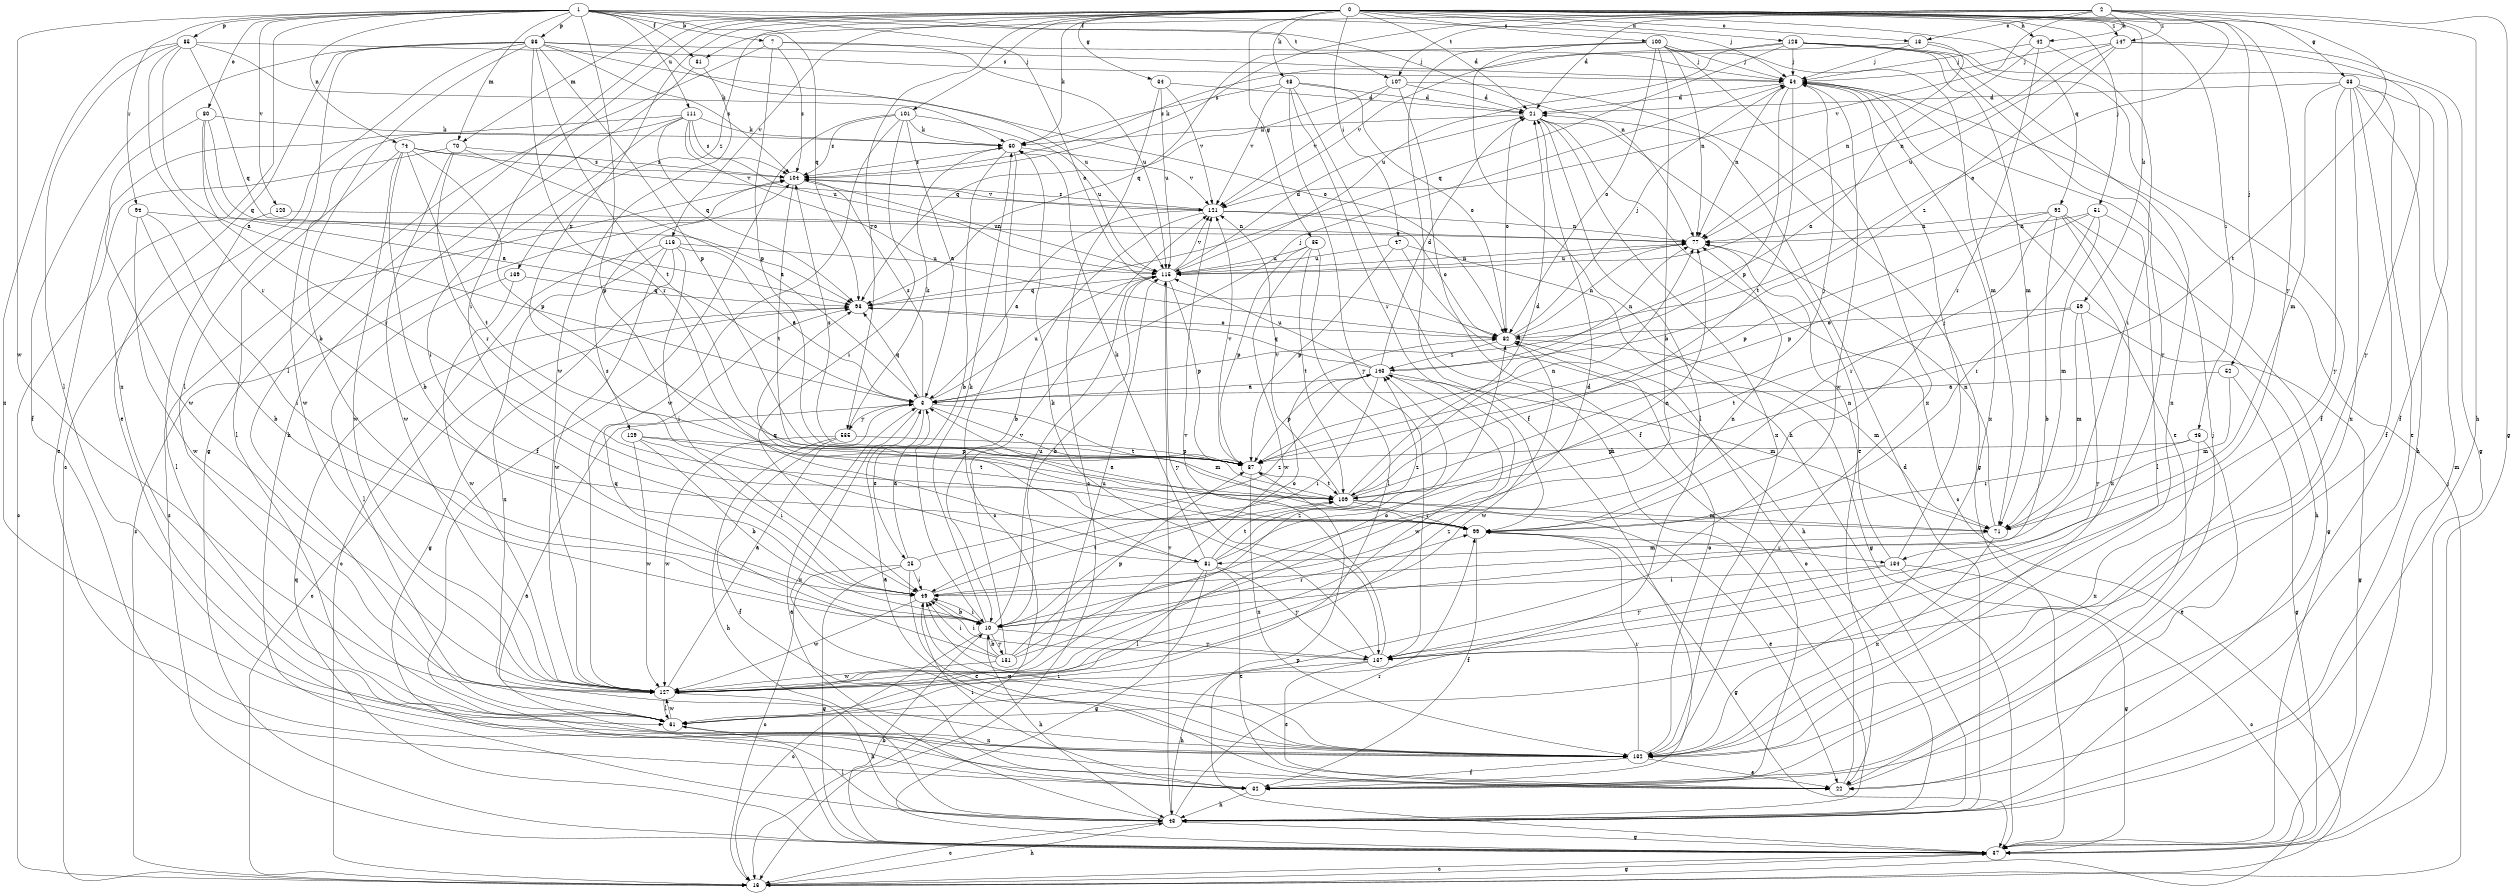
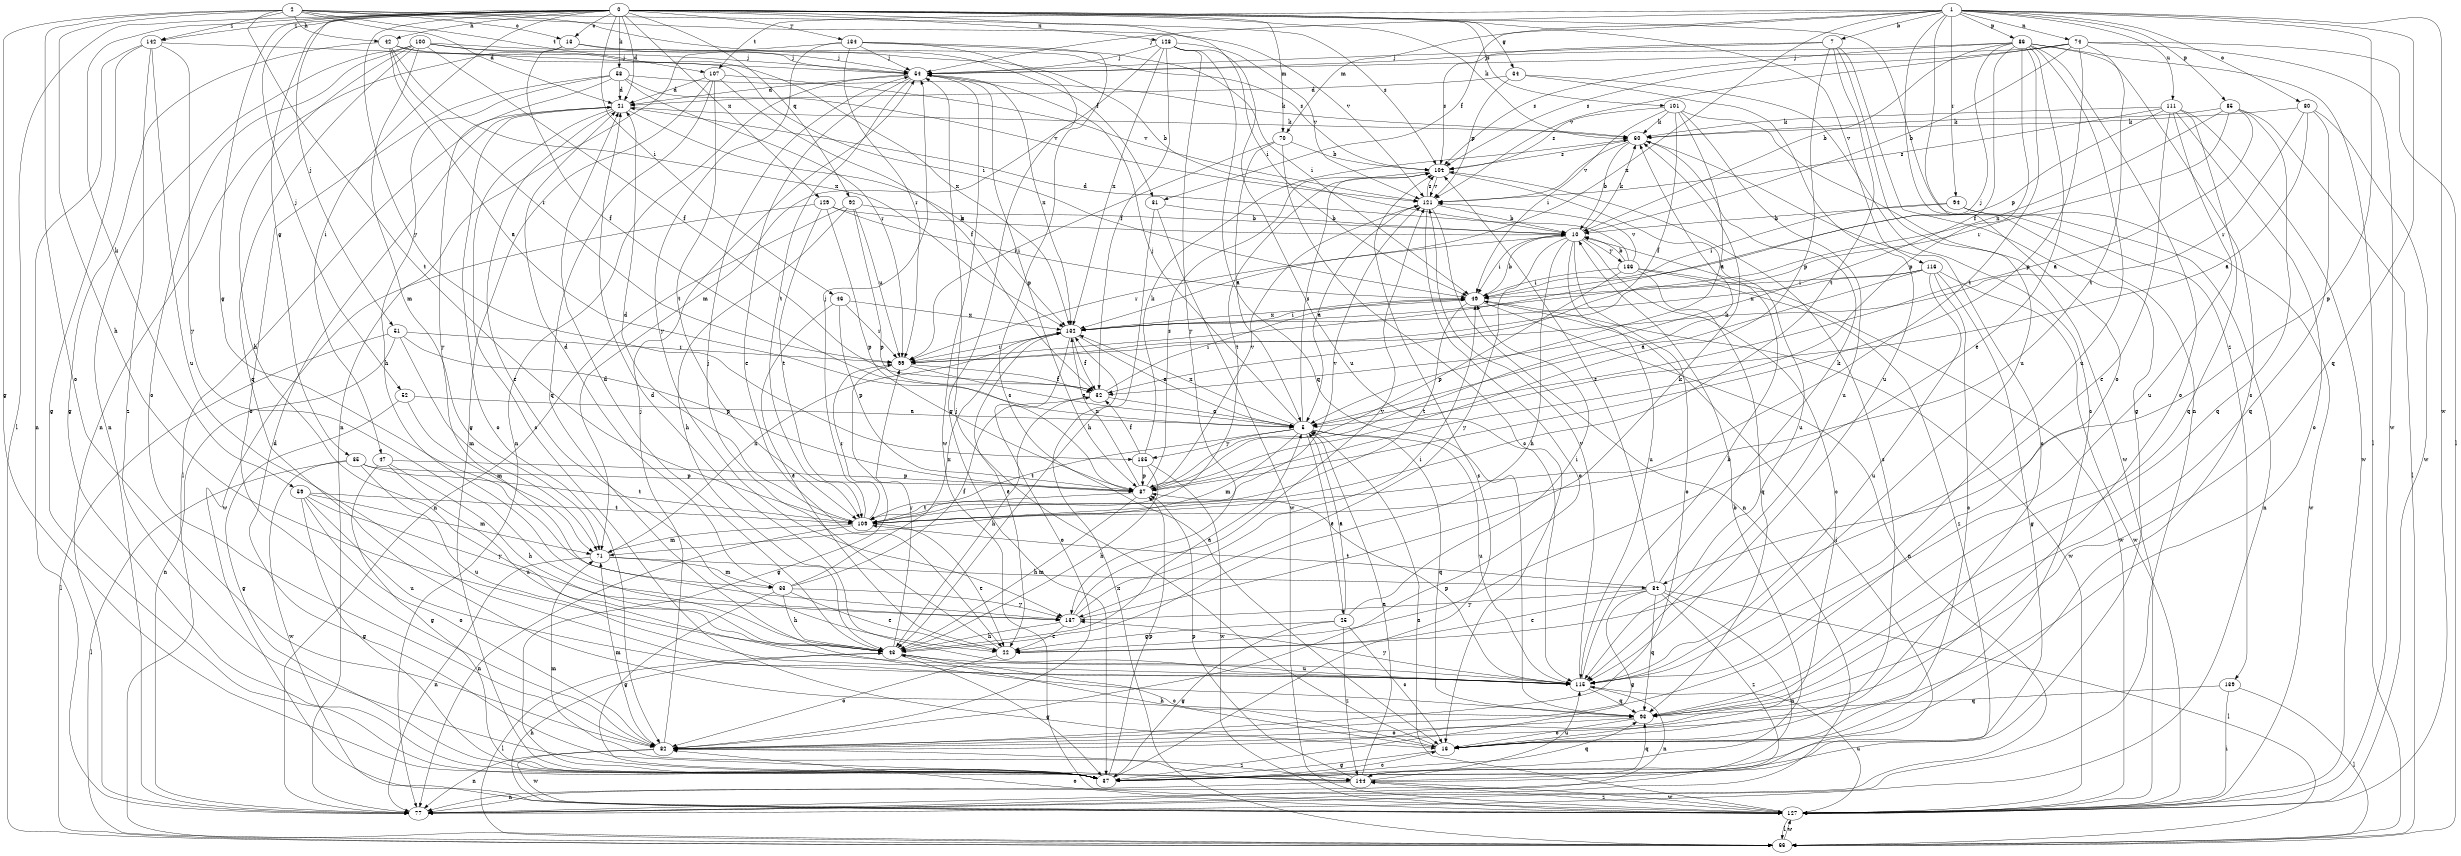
  strict digraph {
    0
    13
    21
    33
    34
    35
    42
    46
    47
    49
    51
    52
-   58 [label=48]
+   58
    59
    60
-   66 [label=61]
+   66
    70
    92
    100
    101
    116
    128
    129
    134
-   135 [label=535]
+   135
    139
-   142 [label=147]
+   142
    54
    77
    104
    32
    82
    132
    16
    n35 [label=22]
    37
    43
    71
    137
    121
    115
    127
    109
    87
-   5 [label=3]
+   5
    99
    10
    93
-   144 [label=143]
+   144
    1
    7
    31
    74
    80
-   84 [label=81]
+   84
    85
    86
    94
    107
    111
-   120
    2
    25
-   136 [label=131]
+   136
    0 -> 13 [label=c]
    0 -> 21 [label=d]
    0 -> 33 [label=g]
    0 -> 34 [label=g]
    0 -> 35 [label=g]
    0 -> 42 [label=h]
    0 -> 46 [label=i]
    0 -> 47 [label=i]
    0 -> 49 [label=i]
    0 -> 51 [label=j]
    0 -> 52 [label=j]
    0 -> 58 [label=k]
    0 -> 59 [label=k]
    0 -> 60 [label=k]
    0 -> 66 [label=l]
    0 -> 70 [label=m]
    0 -> 92 [label=q]
-   0 -> 100 [label=s]
    0 -> 101 [label=s]
    0 -> 116 [label=v]
    0 -> 128 [label=x]
    0 -> 129 [label=x]
    0 -> 134 [label=y]
    0 -> 135 [label=y]
    0 -> 139 [label=z]
    0 -> 142 [label=z]
    13 -> 54 [label=j]
    13 -> 77 [label=n]
    13 -> 104 [label=s]
    13 -> 32 [label=f]
    21 -> 60 [label=k]
    21 -> 66 [label=l]
    21 -> 82 [label=o]
    21 -> 132 [label=x]
    21 -> 16 [label=c]
    21 -> n35 [label=e]
    33 -> 21 [label=d]
    33 -> 32 [label=f]
    33 -> 132 [label=x]
    33 -> n35 [label=e]
-   33 -> 37 [label=m]
+   33 -> 37 [label=g]
    33 -> 43 [label=h]
-   33 -> 71 [label=m]
+   71 -> 33 [label=m]
    33 -> 137 [label=y]
    34 -> 21 [label=d]
    34 -> 16 [label=c]
-   34 -> 121 [label=v]
+   34 -> 121 [label=p]
    34 -> 115 [label=u]
    35 -> 66 [label=l]
    35 -> 115 [label=u]
    35 -> 127 [label=w]
    35 -> 109 [label=t]
    35 -> 87 [label=p]
    42 -> 49 [label=i]
    42 -> 54 [label=j]
-   92 -> 132 [label=x]
-   92 -> 37 [label=g]
+   42 -> 132 [label=x]
+   42 -> 37 [label=g]
    42 -> 5 [label=a]
    42 -> 99 [label=r]
    46 -> 132 [label=x]
    46 -> n35 [label=e]
    46 -> 87 [label=p]
    46 -> 99 [label=r]
    47 -> 37 [label=g]
    47 -> 43 [label=h]
    47 -> 115 [label=u]
    47 -> 87 [label=p]
    49 -> 77 [label=n]
    49 -> 132 [label=x]
    49 -> 127 [label=w]
    49 -> 109 [label=t]
    49 -> 10 [label=b]
    51 -> 66 [label=l]
    51 -> 77 [label=n]
    51 -> 71 [label=m]
    51 -> 87 [label=p]
    51 -> 99 [label=r]
    52 -> 37 [label=g]
    52 -> 71 [label=m]
    52 -> 5 [label=a]
    58 -> 21 [label=d]
    58 -> 60 [label=k]
    58 -> 82 [label=o]
    58 -> 43 [label=h]
    58 -> 137 [label=y]
    58 -> 121 [label=v]
    58 -> 99 [label=r]
    59 -> 82 [label=o]
    59 -> 37 [label=g]
    59 -> 71 [label=m]
    59 -> 137 [label=y]
    59 -> 109 [label=t]
    60 -> 104 [label=s]
    60 -> 16 [label=c]
    60 -> 121 [label=v]
    60 -> 10 [label=b]
    66 -> 132 [label=x]
    66 -> 127 [label=w]
-   70 -> 104 [label=s]
+   70 -> 104 [label=b]
    70 -> 16 [label=c]
-   70 -> 127 [label=w]
    70 -> 5 [label=a]
    70 -> 99 [label=r]
    92 -> 77 [label=n]
    92 -> 43 [label=h]
    92 -> 87 [label=p]
-   92 -> 99 [label=r]
+   92 -> 99 [label=u]
    92 -> 10 [label=b]
    100 -> 54 [label=j]
    100 -> 77 [label=n]
    100 -> 32 [label=f]
    100 -> 82 [label=o]
    100 -> 132 [label=x]
    100 -> 43 [label=h]
    100 -> 71 [label=m]
    100 -> 10 [label=b]
    100 -> 93 [label=q]
    101 -> 49 [label=i]
    101 -> 60 [label=k]
    101 -> 104 [label=s]
    101 -> 32 [label=f]
    101 -> 115 [label=u]
    101 -> 127 [label=w]
    101 -> 5 [label=a]
    116 -> 49 [label=i]
    116 -> 132 [label=x]
    116 -> 16 [label=c]
    116 -> 37 [label=g]
    116 -> 115 [label=u]
    116 -> 127 [label=w]
    116 -> 5 [label=a]
    128 -> 54 [label=j]
    128 -> 32 [label=f]
    128 -> 132 [label=x]
    128 -> 71 [label=m]
    128 -> 137 [label=y]
    128 -> 121 [label=v]
    128 -> 115 [label=u]
    128 -> 93 [label=q]
    129 -> 49 [label=i]
    129 -> 127 [label=w]
    129 -> 109 [label=t]
    129 -> 87 [label=p]
    129 -> 10 [label=b]
    134 -> 49 [label=i]
    134 -> 54 [label=j]
    134 -> 77 [label=n]
    134 -> 16 [label=c]
    134 -> 37 [label=g]
    134 -> 137 [label=y]
-   99 -> 134 [label=r]
+   134 -> 99 [label=r]
    135 -> 60 [label=k]
    135 -> 32 [label=f]
    135 -> 43 [label=h]
    135 -> 127 [label=w]
    135 -> 87 [label=p]
    139 -> 66 [label=l]
-   139 -> 127 [label=w]
+   139 -> 127 [label=i]
    139 -> 93 [label=q]
    142 -> 54 [label=j]
    142 -> 77 [label=n]
    142 -> 37 [label=g]
    142 -> 137 [label=y]
    142 -> 115 [label=u]
    142 -> 144 [label=z]
    54 -> 21 [label=d]
    54 -> 77 [label=n]
    54 -> 132 [label=x]
    54 -> n35 [label=e]
    54 -> 127 [label=w]
    54 -> 109 [label=t]
    54 -> 87 [label=p]
-   77 -> 115 [label=u]
+   59 -> 115 [label=u]
    104 -> 121 [label=v]
    104 -> 115 [label=u]
    104 -> 109 [label=t]
    32 -> 49 [label=i]
    32 -> 43 [label=h]
    32 -> 5 [label=a]
    82 -> 54 [label=j]
    82 -> 77 [label=n]
    82 -> 71 [label=m]
    82 -> 127 [label=w]
    82 -> 144 [label=z]
    132 -> 49 [label=i]
    132 -> 32 [label=f]
    132 -> 82 [label=o]
    132 -> n35 [label=e]
    132 -> 5 [label=a]
    132 -> 99 [label=r]
    16 -> 54 [label=j]
    16 -> 104 [label=s]
    16 -> 37 [label=g]
    16 -> 43 [label=h]
    n35 -> 54 [label=j]
    n35 -> 82 [label=o]
    37 -> 104 [label=s]
    37 -> 16 [label=c]
    37 -> 87 [label=p]
    37 -> 10 [label=b]
    37 -> 93 [label=q]
    43 -> 21 [label=d]
    43 -> 66 [label=l]
    43 -> 16 [label=c]
    43 -> 37 [label=g]
-   43 -> 115 [label=v]
+   43 -> 115 [label=u]
    43 -> 5 [label=a]
    43 -> 99 [label=r]
    71 -> 77 [label=n]
    71 -> 132 [label=x]
    71 -> 84 [label=m]
    137 -> 49 [label=i]
    137 -> 60 [label=k]
    137 -> n35 [label=e]
    137 -> 43 [label=h]
    137 -> 121 [label=v]
    121 -> 77 [label=n]
    121 -> 104 [label=s]
    121 -> 82 [label=o]
    121 -> 5 [label=a]
    121 -> 10 [label=b]
    115 -> 21 [label=d]
    115 -> 77 [label=n]
    115 -> 137 [label=y]
    115 -> 121 [label=v]
    115 -> 87 [label=p]
    115 -> 10 [label=b]
    115 -> 93 [label=q]
    127 -> 66 [label=l]
    127 -> 82 [label=o]
    127 -> 43 [label=h]
    127 -> 115 [label=u]
    127 -> 5 [label=a]
    127 -> 144 [label=z]
    109 -> 21 [label=d]
    109 -> 54 [label=j]
    109 -> 77 [label=n]
    109 -> n35 [label=e]
    109 -> 71 [label=m]
    109 -> 121 [label=v]
    109 -> 99 [label=r]
+   87 -> 60 [label=k]
    87 -> 104 [label=s]
    87 -> 132 [label=x]
+   87 -> 43 [label=h]
    87 -> 121 [label=v]
    87 -> 109 [label=t]
    5 -> 135 [label=y]
    5 -> 54 [label=j]
    5 -> 104 [label=s]
    5 -> 132 [label=x]
    5 -> 71 [label=m]
    5 -> 115 [label=u]
    5 -> 109 [label=t]
    5 -> 93 [label=q]
    5 -> 25 [label=e]
    99 -> 32 [label=f]
    99 -> 37 [label=g]
    99 -> 5 [label=a]
    10 -> 49 [label=i]
    10 -> 60 [label=k]
    10 -> 82 [label=o]
    10 -> 16 [label=c]
    10 -> 43 [label=h]
    10 -> 137 [label=y]
    10 -> 115 [label=u]
    10 -> 99 [label=r]
    10 -> 136 [label=y]
    93 -> 82 [label=o]
    93 -> 16 [label=c]
    144 -> 21 [label=d]
    144 -> 49 [label=i]
    144 -> 77 [label=n]
    144 -> 71 [label=m]
    144 -> 115 [label=u]
    144 -> 127 [label=w]
    144 -> 87 [label=p]
    144 -> 5 [label=a]
    144 -> 93 [label=q]
    1 -> 70 [label=m]
    1 -> 54 [label=j]
    1 -> 77 [label=n]
    1 -> 82 [label=o]
    1 -> 132 [label=x]
    1 -> 127 [label=w]
    1 -> 93 [label=q]
    1 -> 7 [label=b]
    1 -> 31 [label=f]
    1 -> 74 [label=n]
    1 -> 80 [label=o]
    1 -> 84 [label=p]
    1 -> 85 [label=p]
    1 -> 86 [label=p]
    1 -> 94 [label=r]
    1 -> 107 [label=t]
    1 -> 111 [label=u]
-   1 -> 120 [label=v]
    7 -> 54 [label=j]
    7 -> 104 [label=s]
    7 -> 37 [label=g]
    7 -> 115 [label=u]
+   7 -> 109 [label=t]
    7 -> 87 [label=p]
    31 -> 43 [label=h]
    31 -> 127 [label=w]
+   31 -> 10 [label=b]
    74 -> 66 [label=l]
    74 -> 104 [label=s]
    74 -> 121 [label=v]
    74 -> 127 [label=w]
    74 -> 109 [label=t]
    74 -> 87 [label=p]
    74 -> 10 [label=b]
    80 -> 60 [label=k]
    80 -> 127 [label=w]
    80 -> 5 [label=a]
    80 -> 99 [label=r]
    80 -> 93 [label=q]
    84 -> 60 [label=k]
    84 -> 66 [label=l]
    84 -> 77 [label=n]
    84 -> 104 [label=s]
    84 -> n35 [label=e]
    84 -> 37 [label=g]
    84 -> 137 [label=y]
    84 -> 109 [label=t]
    84 -> 93 [label=q]
    84 -> 144 [label=z]
    85 -> 60 [label=k]
    85 -> 66 [label=l]
-   85 -> 54 [label=j]
+   74 -> 54 [label=j]
    85 -> 132 [label=x]
    85 -> 5 [label=a]
    85 -> 99 [label=r]
    85 -> 93 [label=q]
    86 -> 66 [label=l]
    86 -> 54 [label=j]
    86 -> 104 [label=s]
    86 -> 32 [label=f]
    86 -> 82 [label=o]
    86 -> 16 [label=c]
    86 -> n35 [label=e]
    86 -> 115 [label=u]
    86 -> 109 [label=t]
    86 -> 87 [label=p]
-   86 -> 99 [label=r]
+   86 -> 99 [label=j]
    86 -> 10 [label=b]
    94 -> 49 [label=i]
    94 -> 77 [label=n]
    94 -> 127 [label=w]
    94 -> 10 [label=b]
    107 -> 21 [label=d]
    107 -> 32 [label=f]
    107 -> 37 [label=g]
    107 -> 121 [label=v]
+   107 -> 109 [label=t]
    107 -> 93 [label=q]
-   111 -> 49 [label=i]
+   111 -> 49 [label=p]
    111 -> 60 [label=k]
-   111 -> 104 [label=s]
+   111 -> 121 [label=s]
    111 -> 82 [label=o]
    111 -> n35 [label=e]
    111 -> 115 [label=u]
    111 -> 127 [label=w]
    111 -> 93 [label=q]
-   120 -> 66 [label=l]
-   120 -> 77 [label=n]
    2 -> 13 [label=c]
    2 -> 21 [label=d]
    2 -> 42 [label=h]
    2 -> 142 [label=z]
    2 -> 104 [label=s]
    2 -> 82 [label=o]
    2 -> 37 [label=g]
    2 -> 43 [label=h]
    2 -> 121 [label=v]
    2 -> 109 [label=t]
    2 -> 31 [label=f]
    2 -> 107 [label=t]
    25 -> 49 [label=i]
    25 -> 16 [label=c]
-   25 -> n35 [label=e]
+   25 -> n35 [label=g]
    25 -> 37 [label=g]
    25 -> 5 [label=a]
    25 -> 144 [label=z]
    136 -> 21 [label=d]
    136 -> 49 [label=i]
    136 -> 121 [label=v]
    136 -> 127 [label=w]
    136 -> 87 [label=p]
    136 -> 10 [label=b]
    136 -> 93 [label=q]
    136 -> 144 [label=z]
  }
